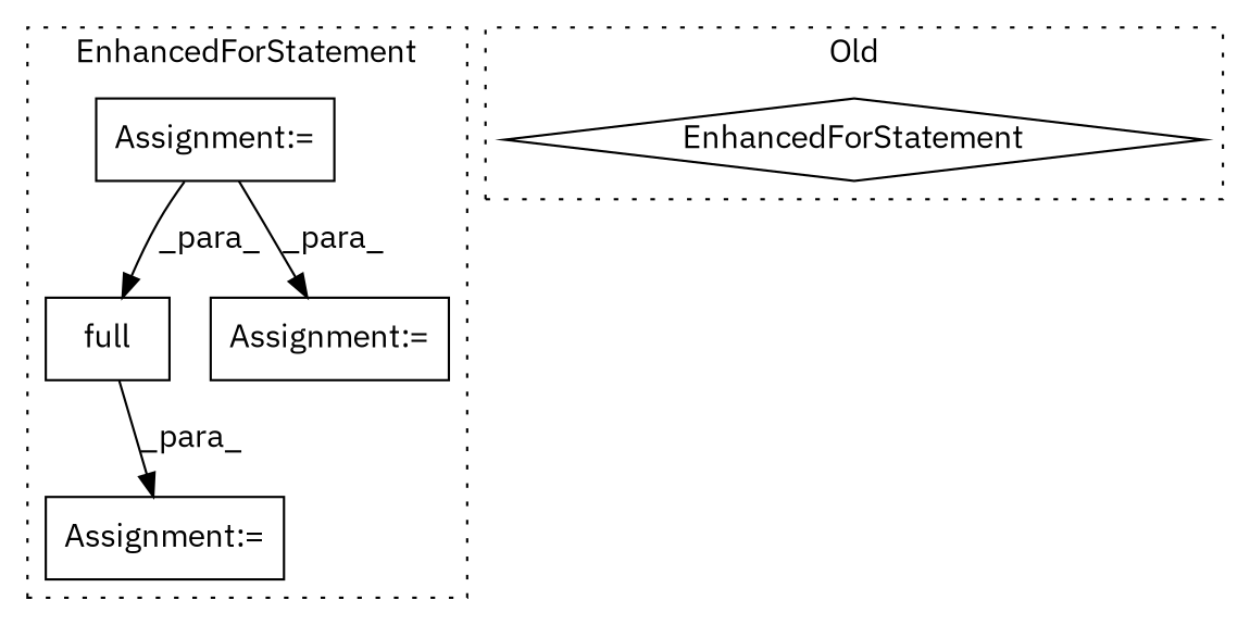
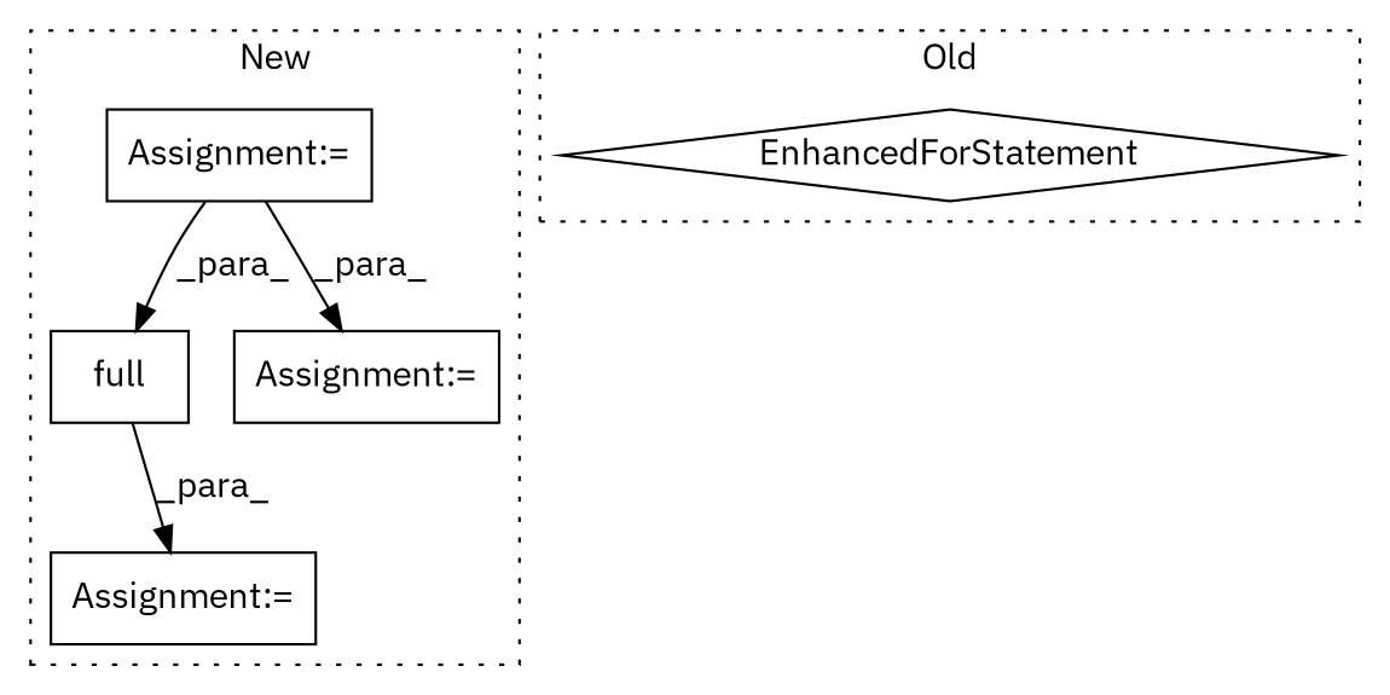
  digraph {
    fontname="IBM Plex Sans"
    node [a=7 l=1 shape=box fontname="IBM Plex Sans"]
    edge [fontname="IBM Plex Sans"]
    n1 [a=32 l="10,1" label=full s="1098,1154"]
    n2 [label="Assignment:=" s=1091]
    n3 [label="Assignment:=" s=839]
    n4 [label="Assignment:=" s=1165]
    n5 [a=70 l="53,2" label=EnhancedForStatement s="855,944" shape=diamond]
    subgraph cluster_1 {
-     label=EnhancedForStatement
+     label=New
      style=dotted
      n1
      n2
      n3
      n4
    }
    subgraph cluster_2 {
      label=Old
      style=dotted
      n5
    }
    n1 -> n2 [label=_para_]
    n3 -> n1 [label=_para_]
    n3 -> n4 [label=_para_]
  }
